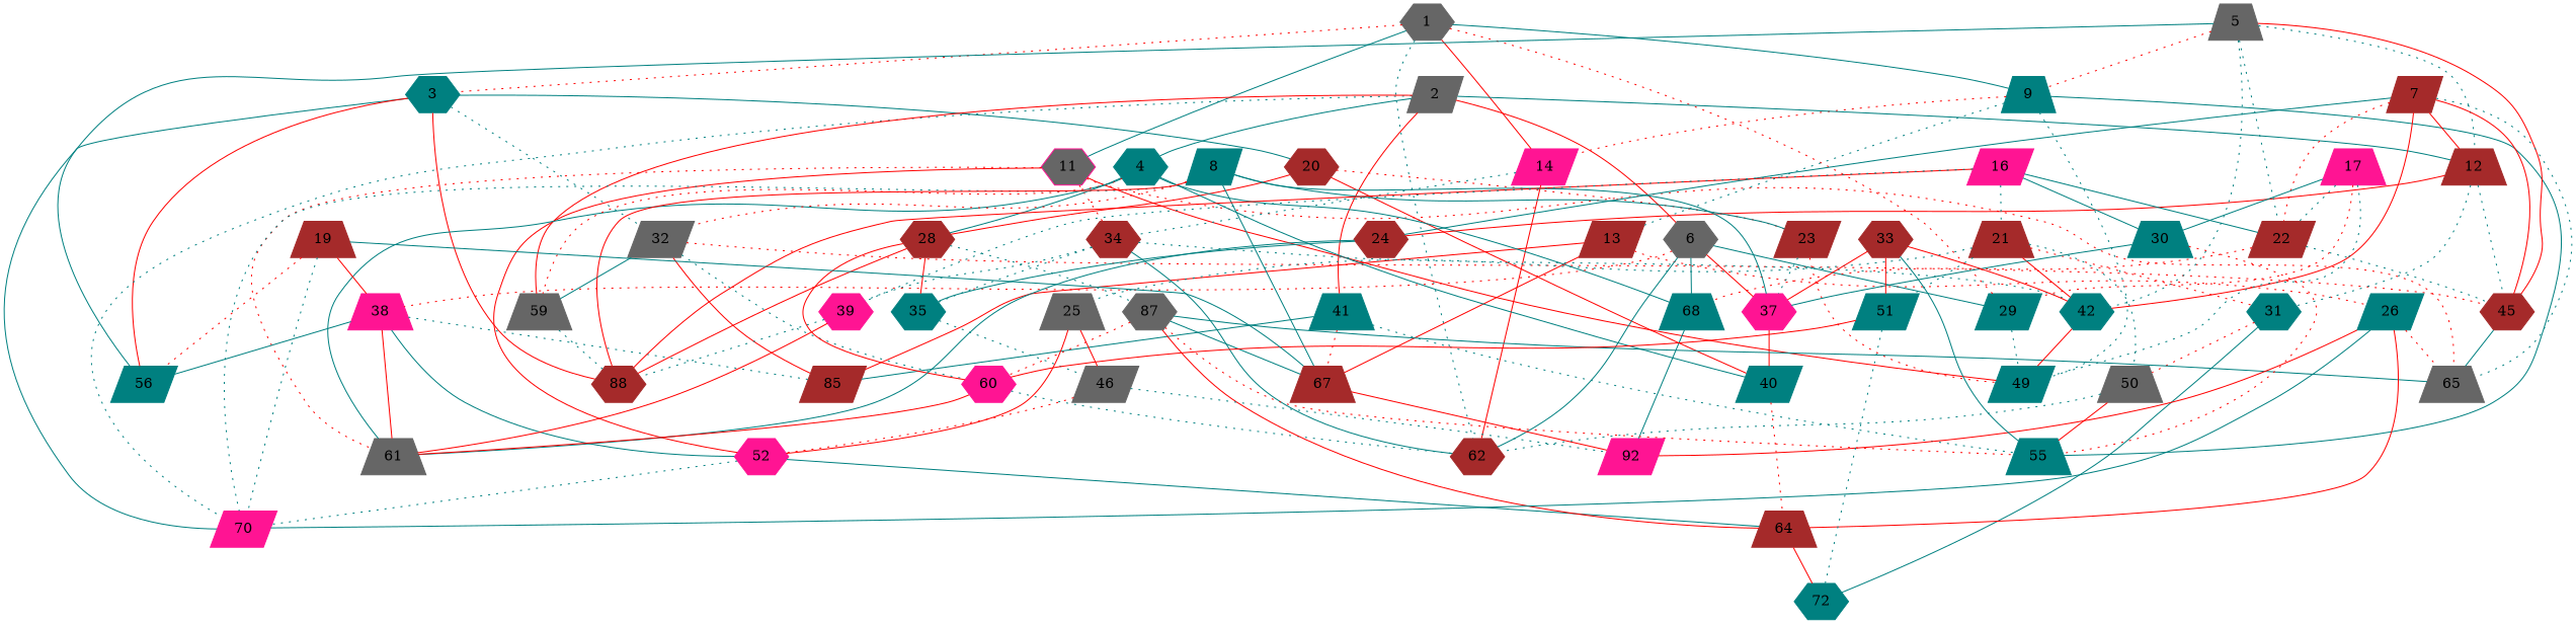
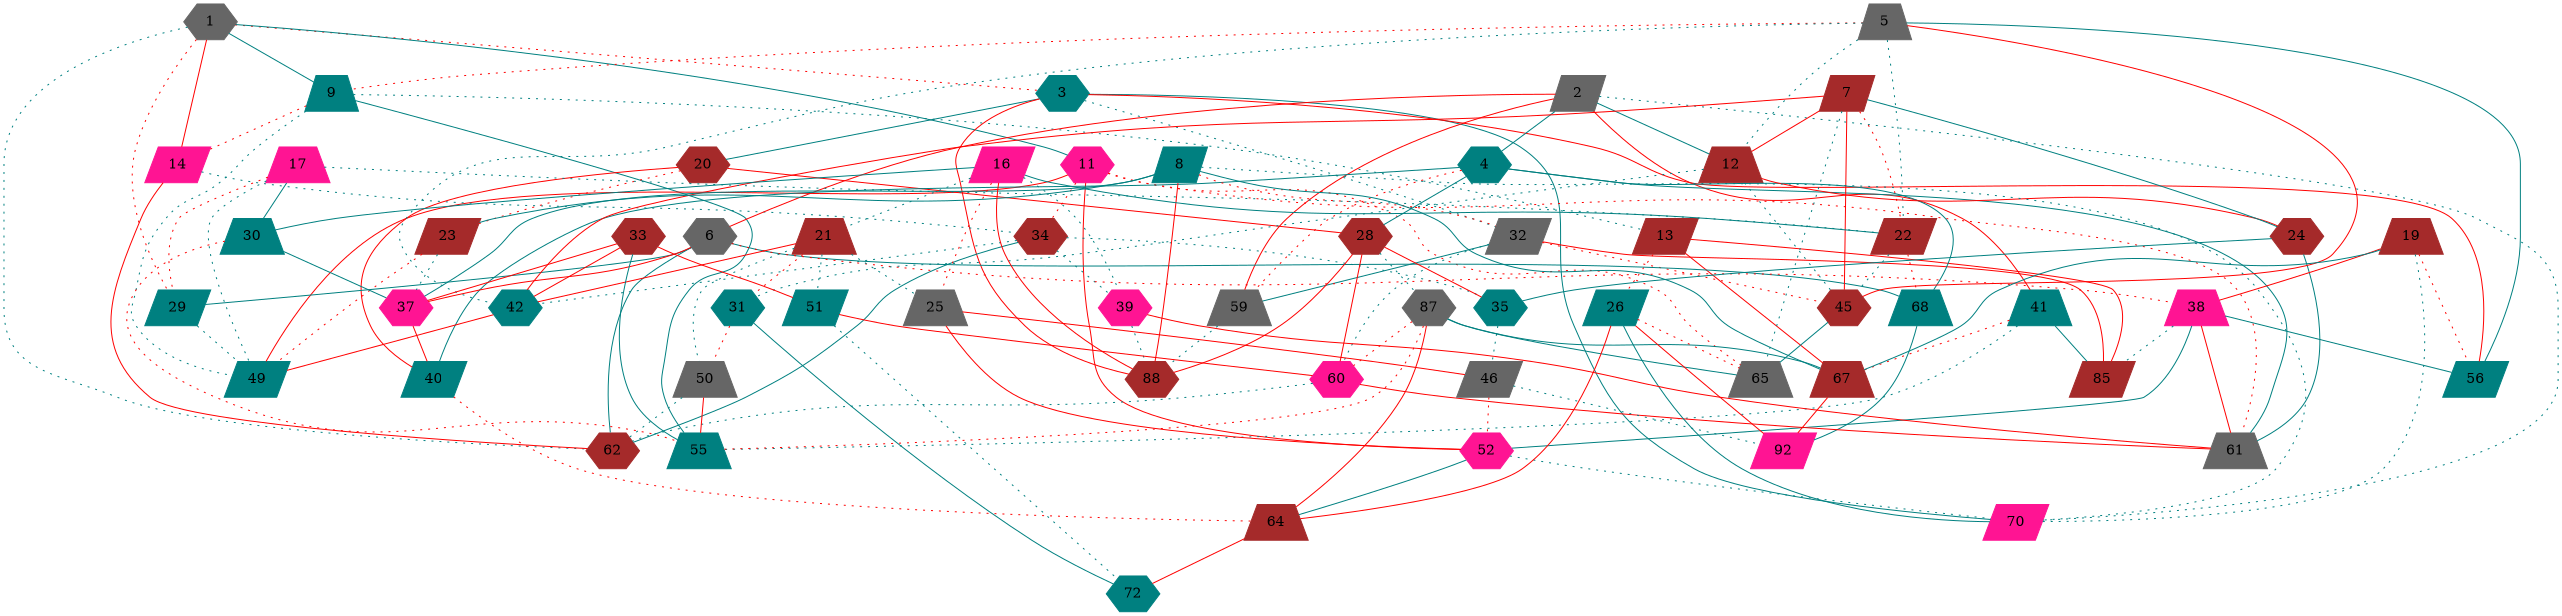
  graph {
    node [color=teal shape=hexagon style=filled]
    edge [color=teal style=solid]
    1 [color=gray40 super="+57"]
    3 [super="+89"]
    9 [shape=trapezium super="+10"]
-   11 [color=deeppink super="+43" fillcolor=gray40]
+   11 [color=deeppink super="+43"]
    14 [color=deeppink shape=parallelogram]
    29 [shape=parallelogram]
    62 [color=brown super="+77"]
    70 [color=deeppink shape=parallelogram super="+86"]
    20 [color=brown]
    32 [color=gray40 shape=parallelogram super="+53"]
    56 [shape=parallelogram]
    88 [color=brown super="+91"]
    13 [color=brown shape=parallelogram]
    49 [shape=parallelogram super="+73"]
    55 [shape=trapezium super="+80"]
    61 [color=gray40 shape=trapezium super="+69"]
    65 [color=gray40 shape=trapezium super="+87"]
    34 [color=brown super="+78"]
    52 [color=deeppink super="+58"]
    2 [color=gray40 shape=parallelogram super="+18"]
    4 [super="+63"]
    6 [color=gray40 super="+27"]
    12 [color=brown shape=trapezium super="+84"]
    41 [shape=trapezium]
    59 [color=gray40 shape=trapezium]
    28 [color=brown super="+48"]
    40 [shape=parallelogram]
    68 [shape=trapezium]
    37 [color=deeppink super="+75"]
    38 [color=deeppink shape=trapezium super="+76"]
    45 [color=brown super="+71"]
    24 [color=brown]
    31
    67 [color=brown shape=trapezium super="+93"]
    85 [color=brown shape=parallelogram]
    23 [color=brown shape=parallelogram]
    60 [color=deeppink super="+90"]
    35
    n39 [color=gray40 label=87 super="+81"]
    64 [color=brown shape=trapezium super="+79"]
    92 [color=deeppink shape=parallelogram]
    5 [color=gray40 shape=trapezium super="+44"]
    22 [color=brown shape=parallelogram super="+66"]
    42 [super="+83"]
    7 [color=brown shape=parallelogram super="+54"]
    8 [shape=parallelogram super="+15"]
    26 [shape=parallelogram super="+36"]
    39 [color=deeppink]
    50 [color=gray40 shape=trapezium]
    72
    16 [color=deeppink shape=parallelogram super="+74"]
    21 [color=brown shape=trapezium super="+82"]
    25 [color=gray40 shape=trapezium]
    30 [shape=trapezium]
    51 [shape=parallelogram]
    46 [color=gray40 shape=parallelogram]
    17 [color=deeppink shape=trapezium]
    19 [color=brown shape=trapezium]
    33 [color=brown]
    1 -- 3 [color=red style=dotted]
    1 -- 9
    1 -- 11
    1 -- 14 [color=red]
    1 -- 29 [color=red style=dotted]
    1 -- 62 [style=dotted]
    3 -- 70
    3 -- 20
    3 -- 32 [style=dotted]
    3 -- 56 [color=red]
    3 -- 88 [color=red]
    9 -- 14 [color=red style=dotted]
    9 -- 13 [style=dotted]
    9 -- 49 [style=dotted]
    9 -- 55
    11 -- 49 [color=red]
    11 -- 61 [color=red style=dotted]
    11 -- 65 [color=red style=dotted]
    11 -- 34 [color=red style=dotted]
    11 -- 52 [color=red]
    14 -- 62 [color=red]
    14 -- 34 [style=dotted]
    29 -- 49 [style=dotted]
    20 -- 28 [color=red]
    20 -- 40 [color=red]
    20 -- 23 [color=red style=dotted]
    32 -- 59
    32 -- 45 [color=red style=dotted]
    32 -- 85 [color=red]
    32 -- 60 [style=dotted]
    13 -- 67 [color=red]
    13 -- 85 [color=red]
    13 -- 26 [color=red style=dotted]
    34 -- 62
    34 -- 35 [style=dotted]
    34 -- 42 [style=dotted]
    34 -- 39 [style=dotted]
    52 -- 70 [style=dotted]
    52 -- 64
    2 -- 70 [style=dotted]
    2 -- 4
    2 -- 6 [color=red]
    2 -- 12
    2 -- 41 [color=red]
    2 -- 59 [color=red]
    4 -- 61
    4 -- 59 [color=red style=dotted]
    4 -- 28
    4 -- 40
    4 -- 68
    6 -- 29
    6 -- 62
    6 -- 68
    6 -- 37 [color=red]
    6 -- 38 [color=red style=dotted]
    12 -- 45 [style=dotted]
    12 -- 24 [color=red]
    12 -- 31 [style=dotted]
    41 -- 55 [style=dotted]
    41 -- 67 [color=red style=dotted]
    41 -- 85
    59 -- 88 [style=dotted]
    28 -- 88 [color=red]
    28 -- 60 [color=red]
    28 -- 35 [color=red]
    28 -- n39 [style=dotted]
    40 -- 64 [color=red style=dotted]
    68 -- 92
    37 -- 40 [color=red]
    38 -- 56
    38 -- 61 [color=red]
    38 -- 52
    38 -- 85 [style=dotted]
    45 -- 65
    24 -- 61
    24 -- 35
    31 -- 50 [color=red style=dotted]
    31 -- 72
    67 -- 92 [color=red]
    23 -- 49 [color=red style=dotted]
    23 -- 37 [style=dotted]
    60 -- 62 [style=dotted]
    60 -- 61 [color=red]
    35 -- 46 [style=dotted]
    n39 -- 55 [color=red style=dotted]
    n39 -- 65
    n39 -- 67
    n39 -- 60 [color=red style=dotted]
    n39 -- 64 [color=red]
    64 -- 72 [color=red weight=2]
    5 -- 9 [color=red style=dotted]
    5 -- 56
    5 -- 12 [style=dotted]
    5 -- 45 [color=red]
    5 -- 22 [style=dotted]
    5 -- 42 [style=dotted]
    22 -- 68 [color=red style=dotted]
    22 -- 45 [style=dotted]
    42 -- 49 [color=red]
    7 -- 65 [style=dotted]
    7 -- 12 [color=red]
    7 -- 45 [color=red]
    7 -- 24
    7 -- 22 [color=red style=dotted]
    7 -- 42 [color=red]
    8 -- 70 [style=dotted]
    8 -- 32 [color=red style=dotted]
    8 -- 88 [color=red]
    8 -- 37
    8 -- 67
    8 -- 23
    26 -- 70
    26 -- 65 [color=red style=dotted weight=2]
    26 -- 64 [color=red]
    26 -- 92 [color=red]
    39 -- 88 [style=dotted]
    39 -- 61 [color=red]
    50 -- 62 [style=dotted]
    50 -- 55 [color=red]
    16 -- 88 [color=red]
    16 -- 22
    16 -- 39 [style=dotted]
    16 -- 21 [style=dotted]
+   16 -- 25 [color=red style=dotted]
    16 -- 30
    21 -- 31 [color=red style=dotted]
    21 -- 42 [color=red]
    21 -- 50 [style=dotted]
    21 -- 25 [style=dotted]
    21 -- 51 [style=dotted]
    25 -- 52 [color=red]
    25 -- 46 [color=red]
    30 -- 55 [color=red style=dotted]
    30 -- 37
    51 -- 60 [color=red]
    51 -- 72 [style=dotted]
    46 -- 52 [color=red style=dotted]
    46 -- 92 [style=dotted]
    17 -- 29 [color=red style=dotted]
    17 -- 49 [style=dotted]
    17 -- 22 [style=dotted]
    17 -- 30
    19 -- 70 [style=dotted]
    19 -- 56 [color=red style=dotted]
    19 -- 38 [color=red]
    19 -- 67
    33 -- 55
    33 -- 37 [color=red]
    33 -- 42 [color=red]
    33 -- 51 [color=red]
  }
